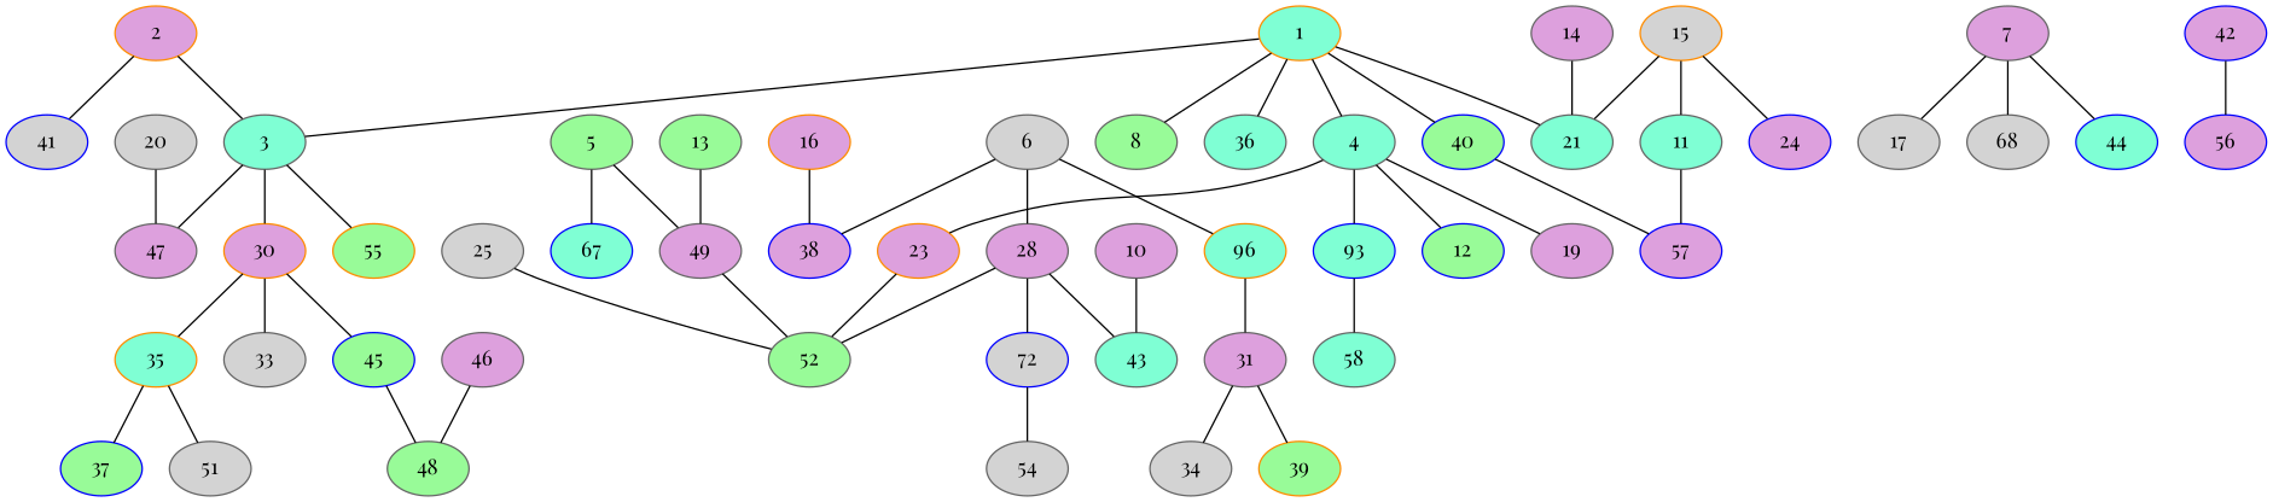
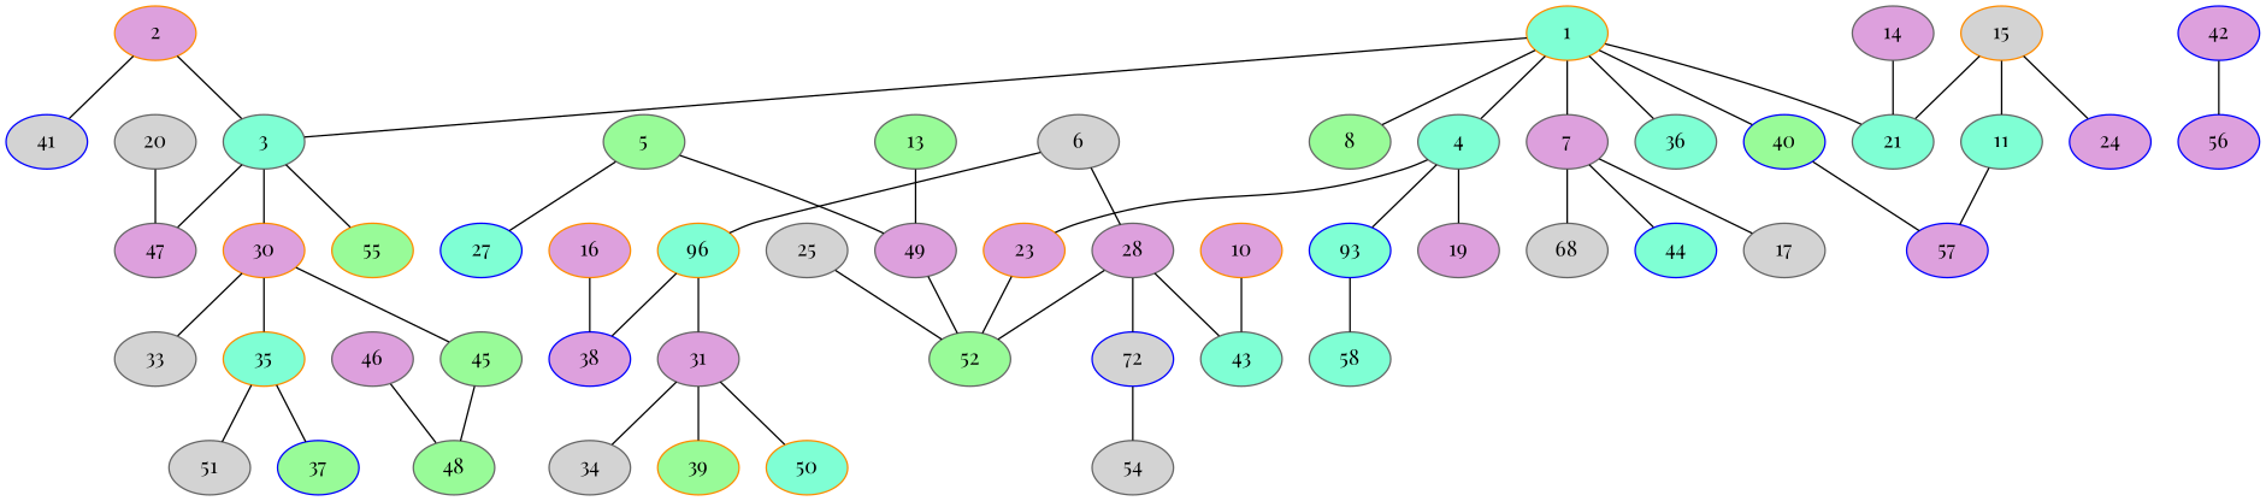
  graph {
    fontname="Playfair Display"
    node [color=gray40 fillcolor=plum fontname="Playfair Display" style=filled]
    edge [fontname="Playfair Display" weight=1.0]
    1 [color=darkorange fillcolor=aquamarine]
    3 [fillcolor=aquamarine]
    4 [fillcolor=aquamarine]
    7
    8 [fillcolor=palegreen]
    21 [fillcolor=aquamarine]
    36 [fillcolor=aquamarine]
    40 [color=blue fillcolor=palegreen]
    30 [color=darkorange]
    47
    55 [color=darkorange fillcolor=palegreen]
-   12 [color=blue fillcolor=palegreen]
    19
    23 [color=darkorange]
    n15 [color=blue fillcolor=aquamarine label=93]
    17 [fillcolor=lightgrey]
    n17 [fillcolor=lightgrey label=68]
    44 [color=blue fillcolor=aquamarine]
    57 [color=blue]
    2 [color=darkorange]
    41 [color=blue fillcolor=lightgrey]
    35 [color=darkorange fillcolor=aquamarine]
    33 [fillcolor=lightgrey]
-   45 [color=blue fillcolor=palegreen]
+   45 [fillcolor=palegreen]
    52 [fillcolor=palegreen]
    58 [fillcolor=aquamarine]
    5 [fillcolor=palegreen]
-   27 [color=blue fillcolor=aquamarine label=67]
+   27 [color=blue fillcolor=aquamarine]
    49
    6 [fillcolor=lightgrey]
    n31 [color=darkorange fillcolor=aquamarine label=96]
    28
    38 [color=blue]
    31
    43 [fillcolor=aquamarine]
    n36 [color=blue fillcolor=lightgrey label=72]
    37 [color=blue fillcolor=palegreen]
    51 [fillcolor=lightgrey]
-   10
+   10 [color=darkorange]
    11 [fillcolor=aquamarine]
    13 [fillcolor=palegreen]
    14
    15 [color=darkorange fillcolor=lightgrey]
    24 [color=blue]
    42 [color=blue]
    56 [color=blue]
    16 [color=darkorange]
    20 [fillcolor=lightgrey]
    25 [fillcolor=lightgrey]
    34 [fillcolor=lightgrey]
    39 [color=darkorange fillcolor=palegreen]
+   50 [color=darkorange fillcolor=aquamarine]
    54 [fillcolor=lightgrey]
    48 [fillcolor=palegreen]
    46
    1 -- 3
    1 -- 4
+   1 -- 7
    1 -- 8
    1 -- 21
    1 -- 36
    1 -- 40
    3 -- 30
    3 -- 47
    3 -- 55
-   4 -- 12
    4 -- 19
    4 -- 23
    4 -- n15
    7 -- 17
    7 -- n17
    7 -- 44
    40 -- 57
    30 -- 35
    30 -- 33
    30 -- 45
    23 -- 52
    n15 -- 58
    2 -- 3
    2 -- 41
    35 -- 37
    35 -- 51
    45 -- 48
    5 -- 27
    5 -- 49
    49 -- 52
    6 -- n31
    6 -- 28
-   6 -- 38
+   n31 -- 38
    n31 -- 31
    28 -- 52
    28 -- 43
    28 -- n36
    31 -- 34
    31 -- 39
+   31 -- 50
    n36 -- 54
    10 -- 43
    11 -- 57
    13 -- 49
    14 -- 21
    15 -- 21
    15 -- 11
    15 -- 24
    42 -- 56
    16 -- 38
    20 -- 47
    25 -- 52
    46 -- 48
  }
